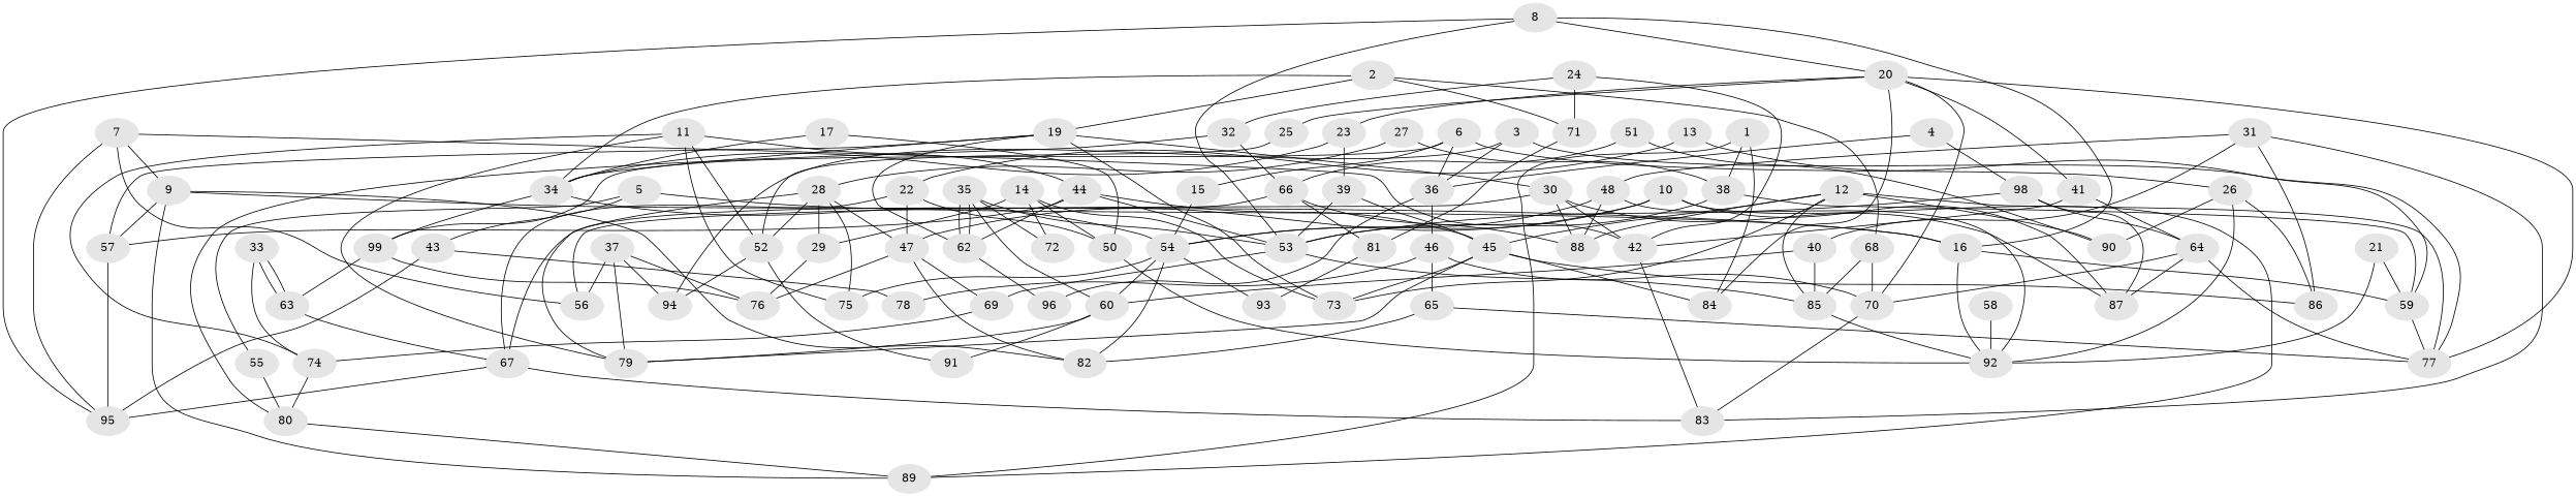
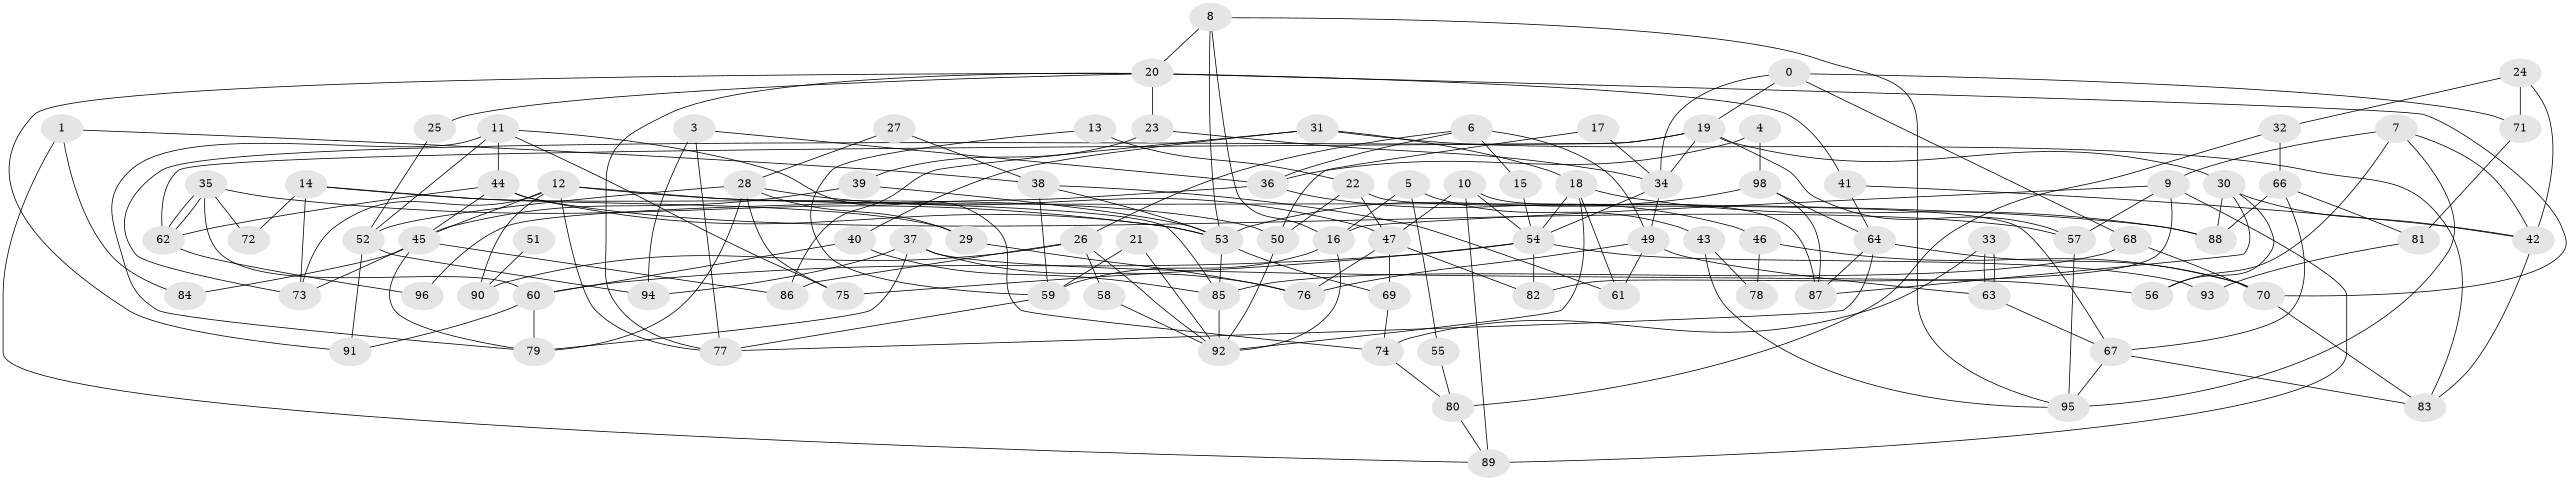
  graph {
    node [color=gray90 style=filled]
    1
    38
    84
    89
    53
    59
-   2
+   61
+   2 [label=0]
    19
    34
    68
    71
    57
    73
    30
    62
-   49 [label=99]
+   49
    54
    85
    70
    81
    3
    36
    77
    94
    46
    96
    4
    n29 [label=98]
    87
    64
    5
    16
    43
    55
    92
    95
    78
    80
    6
    15
    26
    90
    58
    86
    76
    63
    7
    9
    42
    56
    82
    83
    8
    20
    23
    25
    41
    69
    10
    47
    75
    60
    93
    11
    44
    52
    74
    79
    45
    91
    12
    88
    13
    22
    50
    67
    14
    29
    72
    17
    39
    21
    24
    32
    66
    27
    28
    31
    40
-   48
+   48 [label=18]
    33
    35
-   65
    37
    51
    1 -- 38
    1 -- 84
    1 -- 89
    38 -- 53
    38 -- 59
+   38 -- 61
    53 -- 85
    53 -- 69
    59 -- 77
    2 -- 19
    2 -- 34
    2 -- 68
    2 -- 71
    19 -- 34
    19 -- 57
    19 -- 73
    19 -- 30
    19 -- 62
    34 -- 49
    34 -- 54
    68 -- 85
    68 -- 70
    71 -- 81
    57 -- 95
    30 -- 87
    30 -- 42
    30 -- 56
    30 -- 88
    62 -- 96
+   49 -- 61
    49 -- 76
    49 -- 63
    54 -- 82
    54 -- 75
    54 -- 60
    54 -- 93
    85 -- 92
    70 -- 83
    81 -- 93
    3 -- 36
    3 -- 77
    3 -- 94
    36 -- 46
    36 -- 96
    46 -- 70
    46 -- 78
-   46 -- 65
    4 -- 36
    4 -- n29
    n29 -- 53
    n29 -- 87
    n29 -- 64
    64 -- 70
    64 -- 77
    64 -- 87
    5 -- 16
    5 -- 43
    5 -- 55
    16 -- 59
    16 -- 92
    43 -- 95
    43 -- 78
    55 -- 80
    80 -- 89
    6 -- 49
    6 -- 36
    6 -- 15
    6 -- 26
    15 -- 54
    26 -- 92
    26 -- 90
+   26 -- 58
    26 -- 86
    58 -- 92
    63 -- 67
    7 -- 95
    7 -- 9
    7 -- 42
    7 -- 56
    9 -- 89
    9 -- 57
    9 -- 16
    9 -- 82
    42 -- 83
    8 -- 53
    8 -- 16
    8 -- 95
    8 -- 20
-   20 -- 84
+   20 -- 91
    20 -- 70
    20 -- 77
    20 -- 23
    20 -- 25
    20 -- 41
    23 -- 34
    23 -- 39
    25 -- 52
    41 -- 64
    41 -- 42
    69 -- 74
    10 -- 89
    10 -- 54
    10 -- 87
    10 -- 47
    47 -- 76
    47 -- 82
    47 -- 69
    60 -- 79
    60 -- 91
    11 -- 75
    11 -- 44
    11 -- 52
    11 -- 74
    11 -- 79
    44 -- 53
    44 -- 57
    44 -- 62
    44 -- 45
    52 -- 94
    52 -- 91
    74 -- 80
    45 -- 84
    45 -- 73
    45 -- 86
    45 -- 79
    12 -- 73
    12 -- 85
    12 -- 77
    12 -- 90
    12 -- 45
    12 -- 88
    13 -- 59
    13 -- 22
    22 -- 47
    22 -- 50
    22 -- 67
    50 -- 92
    67 -- 95
    67 -- 83
    14 -- 73
    14 -- 50
    14 -- 29
    14 -- 72
    29 -- 76
    17 -- 34
    17 -- 50
    39 -- 53
    39 -- 45
    21 -- 59
    21 -- 92
    24 -- 71
    24 -- 42
    24 -- 32
    32 -- 80
    32 -- 66
    66 -- 81
    66 -- 88
    66 -- 67
    27 -- 38
    27 -- 28
    28 -- 47
    28 -- 75
    28 -- 52
    28 -- 79
    28 -- 29
    31 -- 86
    31 -- 83
    31 -- 40
    31 -- 48
    40 -- 85
    40 -- 60
+   48 -- 61
    48 -- 54
    48 -- 92
    48 -- 88
    33 -- 63
    33 -- 63
    33 -- 74
    35 -- 53
    35 -- 62
    35 -- 62
    35 -- 60
    35 -- 72
-   65 -- 77
-   65 -- 82
    37 -- 94
    37 -- 76
    37 -- 56
    37 -- 79
    51 -- 90
-   51 -- 66
  }
